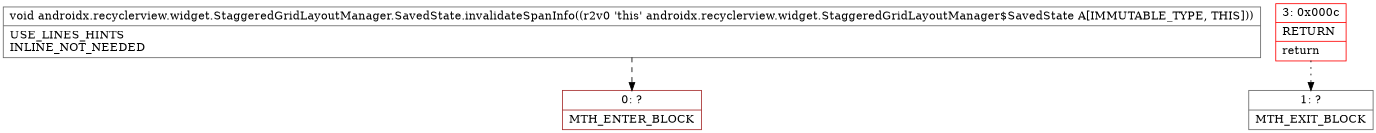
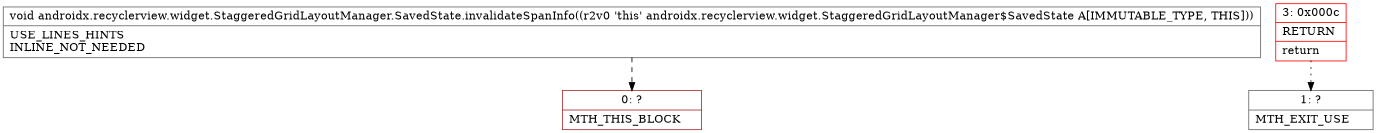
  digraph {
    node [color=gray40 shape=record]
    edge [arrowhead=normal]
-   n1 [color=brown label="{0\:\ ?|MTH_ENTER_BLOCK\l}"]
+   n1 [color=brown label="{0\:\ ?|MTH_THIS_BLOCK\l}"]
    n2 [color=red label="{3\:\ 0x000c|RETURN\l|return\l}"]
-   n3 [label="{1\:\ ?|MTH_EXIT_BLOCK\l}"]
+   n3 [label="{1\:\ ?|MTH_EXIT_USE\l}"]
    n4 [label="{void androidx.recyclerview.widget.StaggeredGridLayoutManager.SavedState.invalidateSpanInfo((r2v0 'this' androidx.recyclerview.widget.StaggeredGridLayoutManager$SavedState A[IMMUTABLE_TYPE, THIS]))  | USE_LINES_HINTS\lINLINE_NOT_NEEDED\l}"]
    n2 -> n3 [style=dotted]
    n4 -> n1 [style=dashed]
  }
